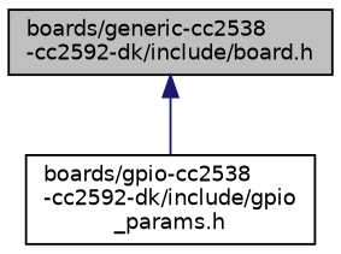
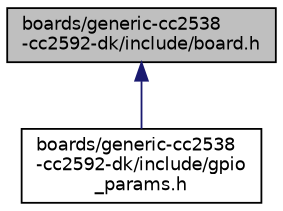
  digraph {
    node [color=black fontname=Helvetica fontsize=10 shape=record style=filled]
    n1 [fillcolor=grey75 fontcolor=black height=0.2 label="boards/generic-cc2538\l-cc2592-dk/include/board.h" width=0.4]
-   n2 [fillcolor=white height=0.2 label="boards/gpio-cc2538\l-cc2592-dk/include/gpio\l_params.h" width=0.4]
+   n2 [fillcolor=white height=0.2 label="boards/generic-cc2538\l-cc2592-dk/include/gpio\l_params.h" width=0.4]
    n1 -> n2 [color=midnightblue dir=back fontname=Helvetica fontsize=10 labelfontname=Helvetica labelfontsize=10 style=solid]
  }
